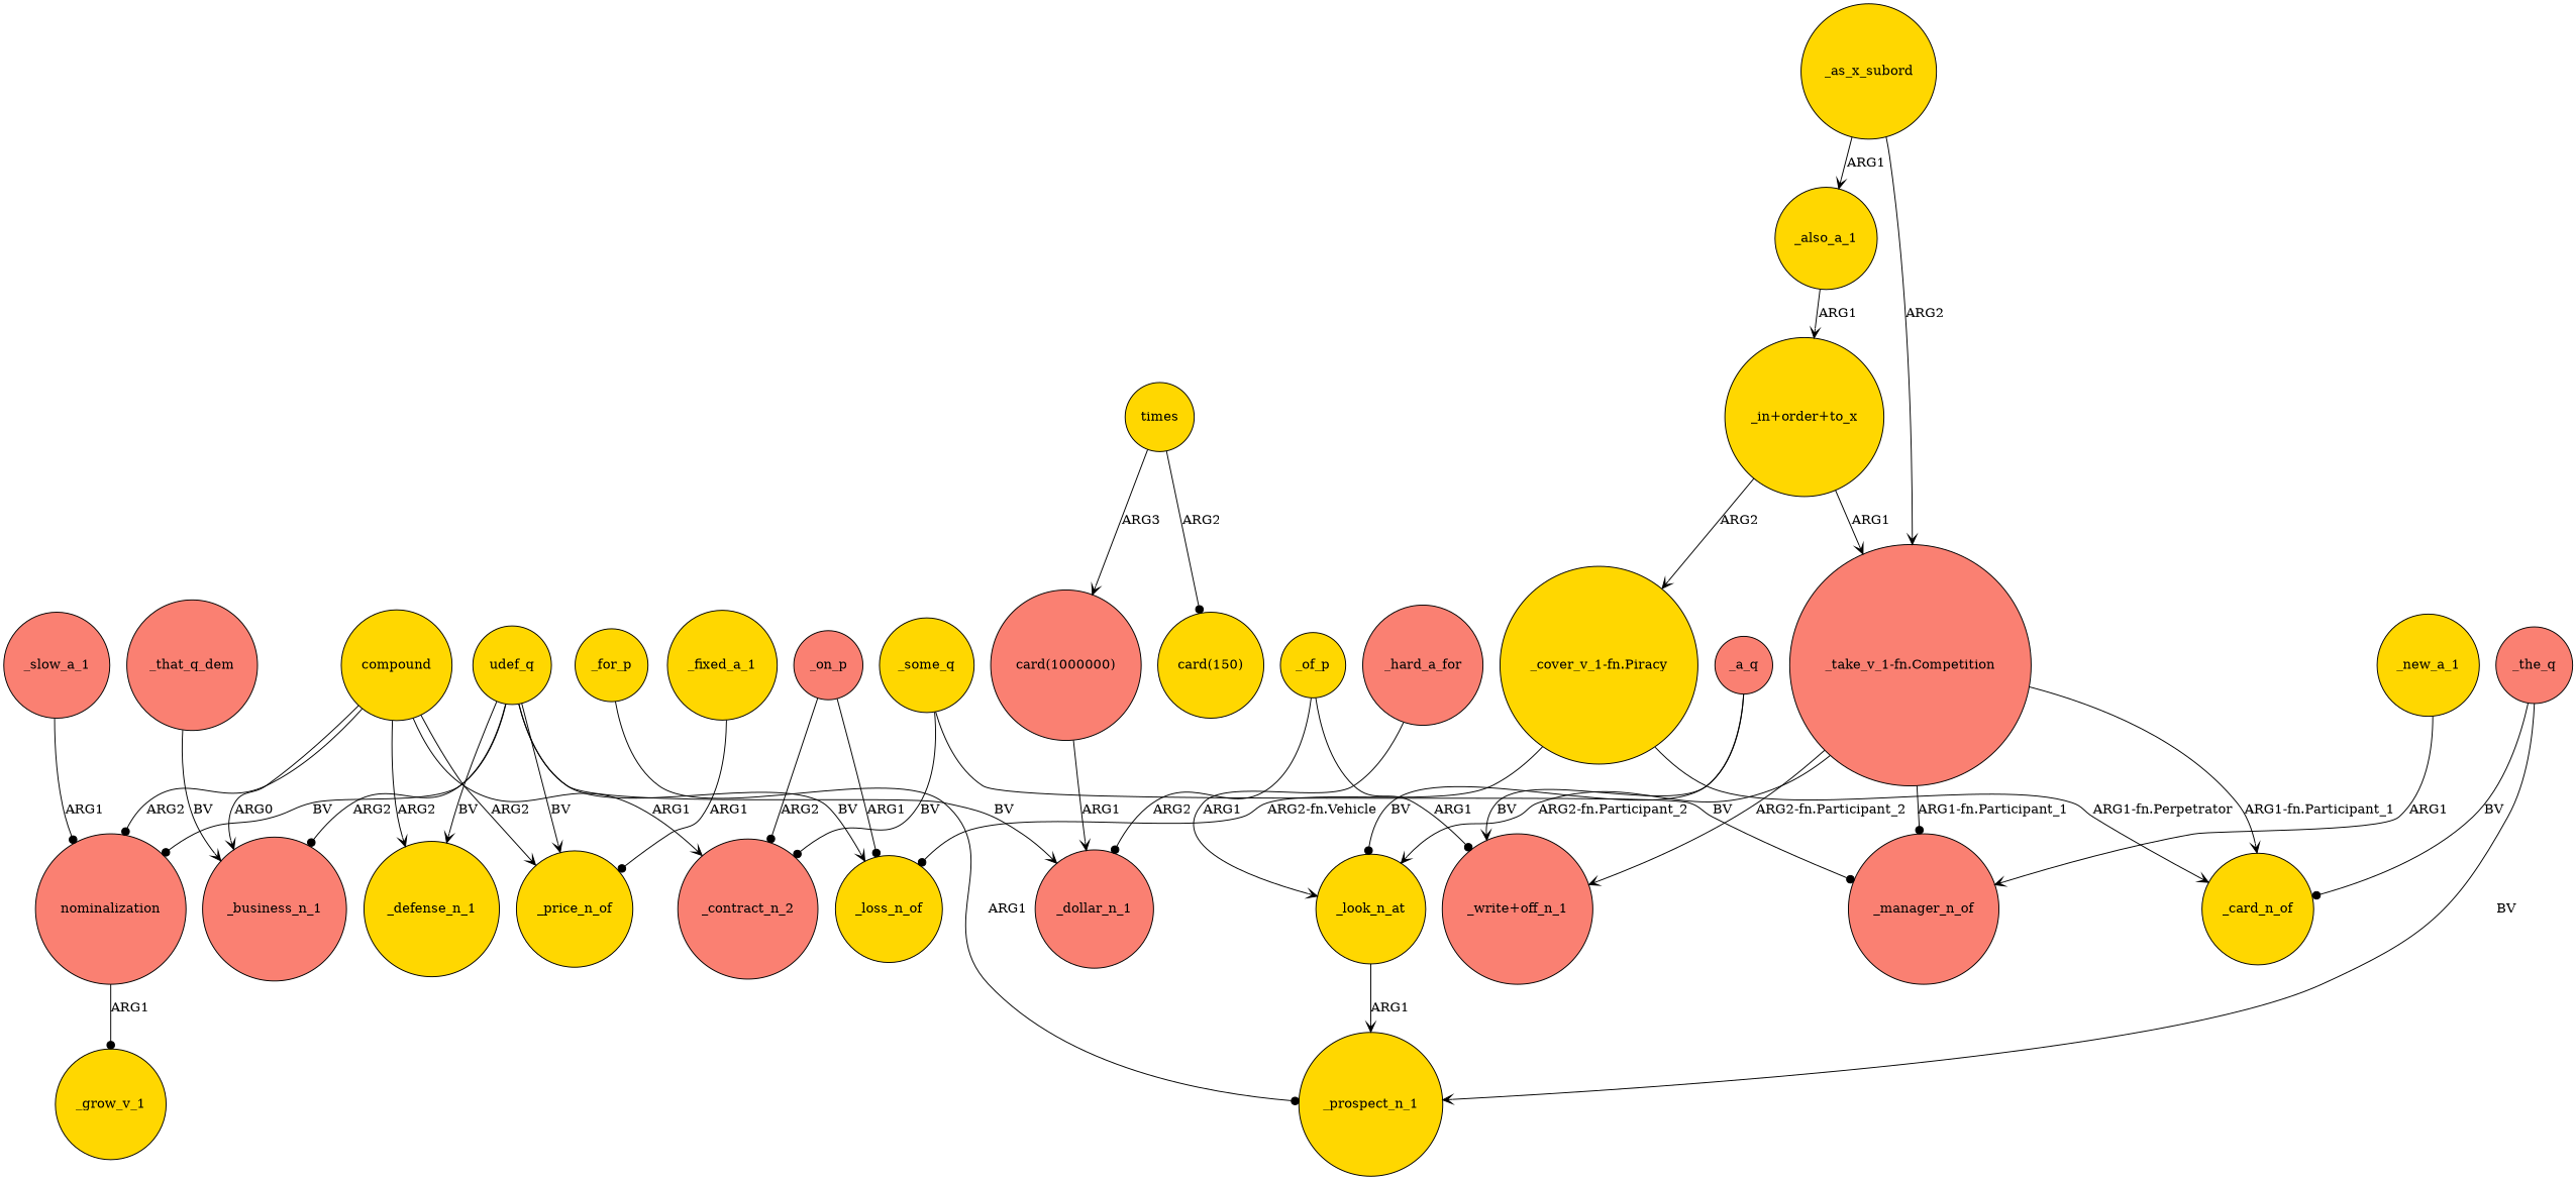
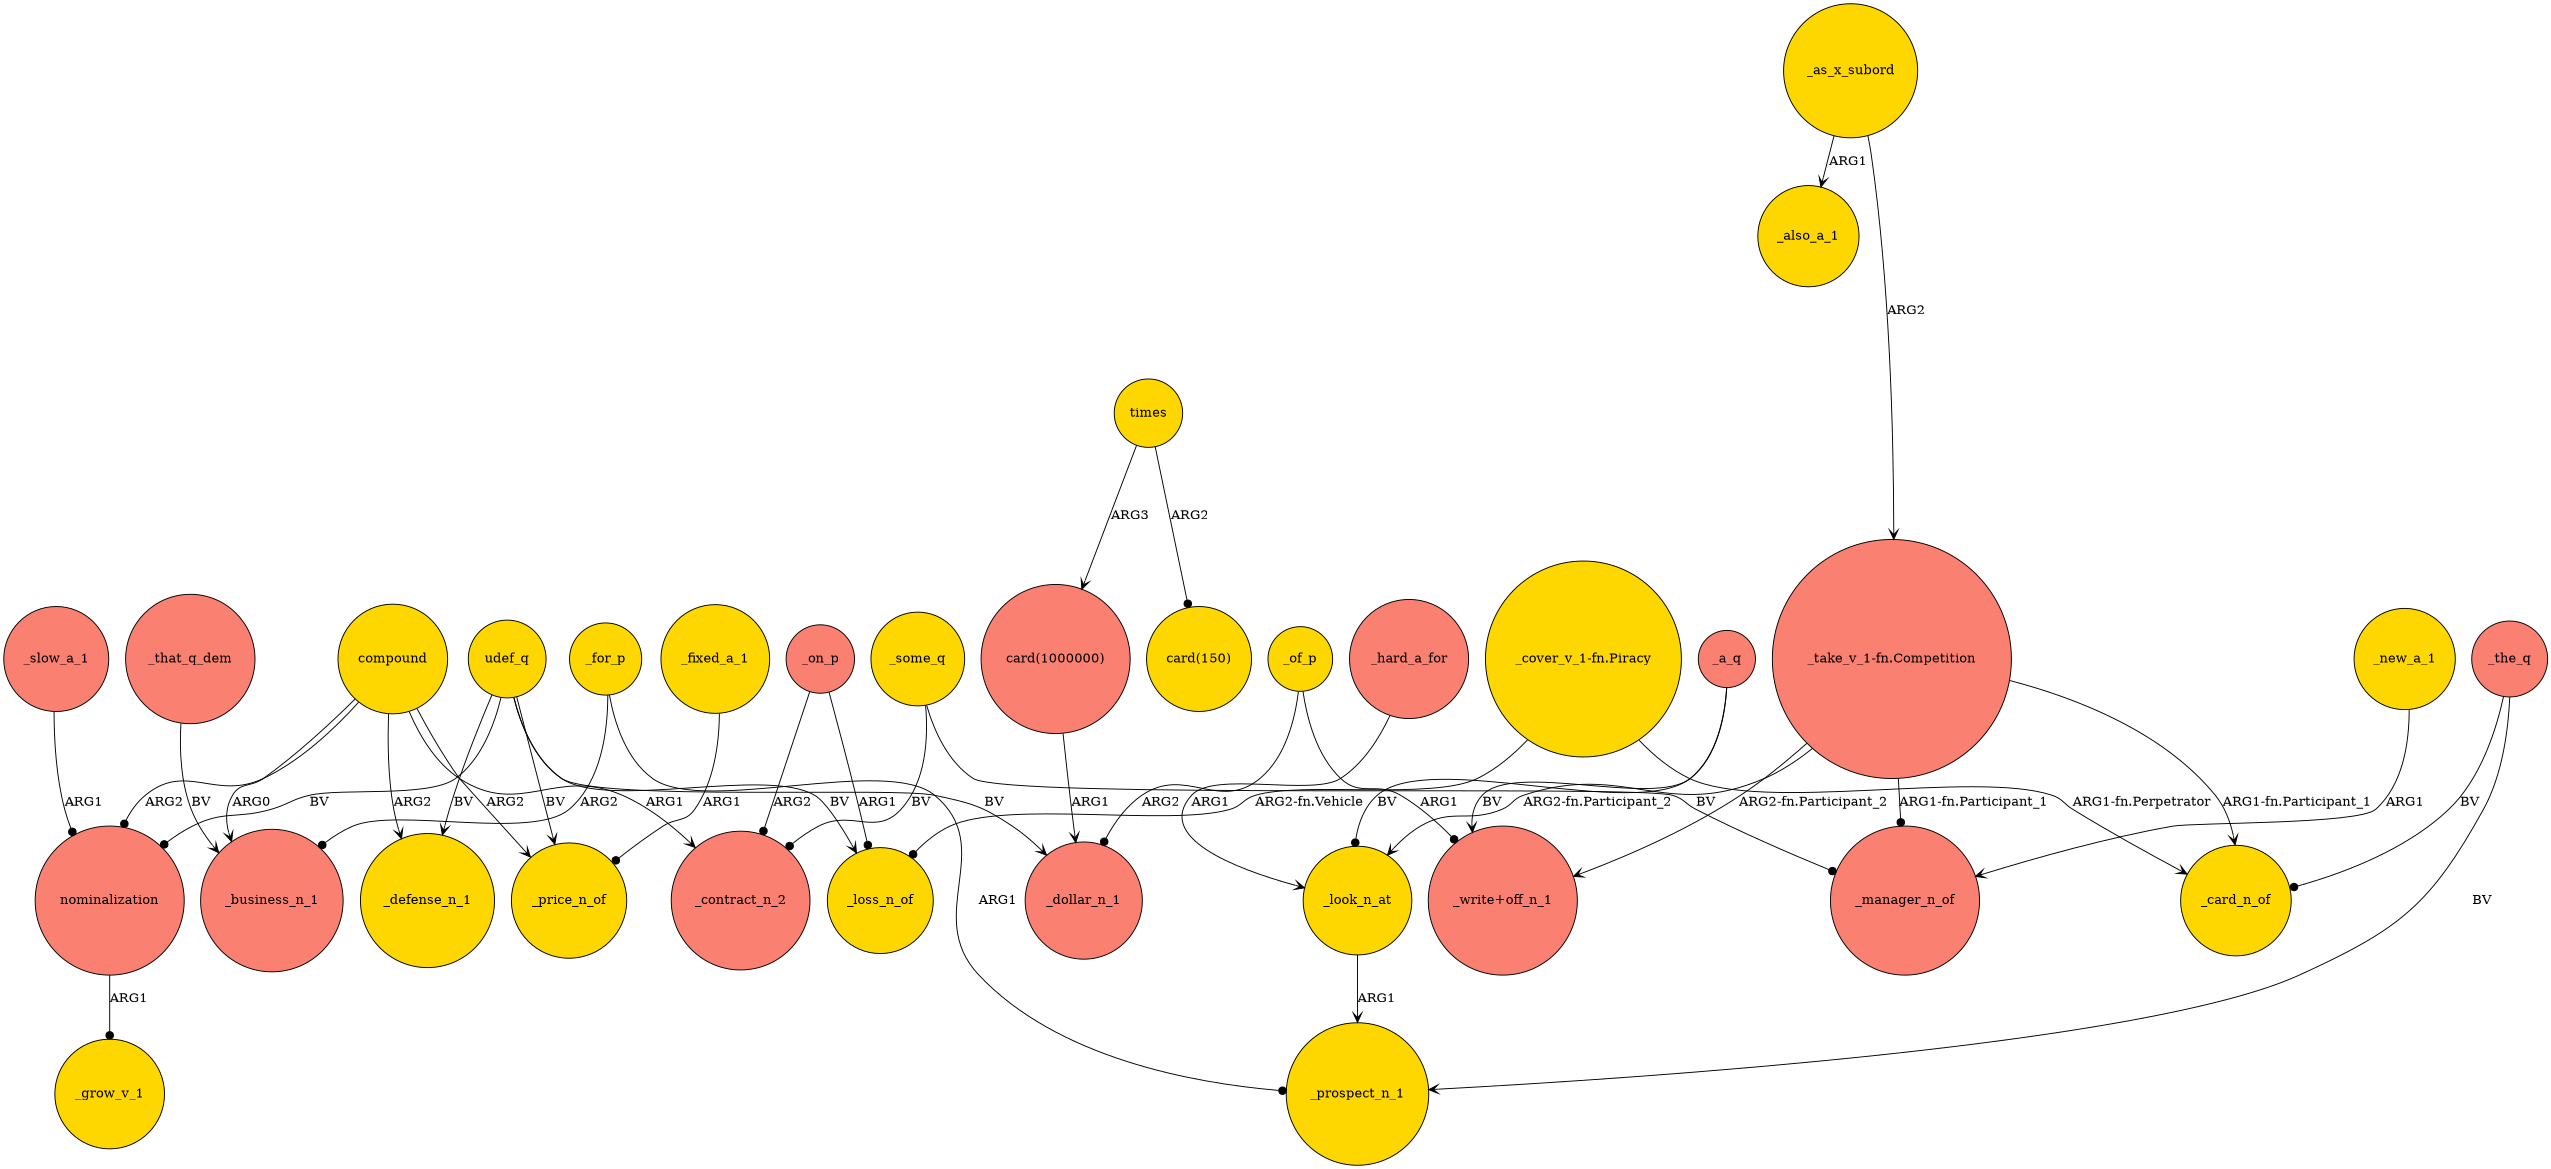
  digraph {
    node [fillcolor=gold shape=circle style=filled]
    edge [arrowhead=vee]
    _manager_n_of [fillcolor=salmon]
    _new_a_1
    n3 [fillcolor=salmon label=_contract_n_2]
    compound
    _business_n_1 [fillcolor=salmon]
    _price_n_of
    nominalization [fillcolor=salmon]
    _defense_n_1
    _grow_v_1
    _for_p
    _prospect_n_1
-   "_in+order+to_x"
    "_cover_v_1-fn.Piracy"
    "_take_v_1-fn.Competition" [fillcolor=salmon]
    _loss_n_of
    n16 [label=_card_n_of]
    "_write+off_n_1" [fillcolor=salmon]
    _look_n_at
    _on_p [fillcolor=salmon]
    udef_q
    _dollar_n_1 [fillcolor=salmon]
    _the_q [fillcolor=salmon]
    _fixed_a_1
    "card(1000000)" [fillcolor=salmon]
    times
    "card(150)"
    _some_q
    _as_x_subord
    _also_a_1
    _that_q_dem [fillcolor=salmon]
    _of_p
    _a_q [fillcolor=salmon]
    _slow_a_1 [fillcolor=salmon]
    _hard_a_for [fillcolor=salmon]
    _new_a_1 -> _manager_n_of [label=ARG1]
    compound -> n3 [label=ARG1]
    compound -> _business_n_1 [label=ARG0]
    compound -> _price_n_of [label=ARG2]
    compound -> nominalization [arrowhead=dot label=ARG2]
    compound -> _defense_n_1 [label=ARG2]
    nominalization -> _grow_v_1 [arrowhead=dot label=ARG1]
-   udef_q -> _business_n_1 [arrowhead=dot label=ARG2]
+   _for_p -> _business_n_1 [arrowhead=dot label=ARG2]
    _for_p -> _prospect_n_1 [arrowhead=dot label=ARG1]
-   "_in+order+to_x" -> "_cover_v_1-fn.Piracy" [label=ARG2]
-   "_in+order+to_x" -> "_take_v_1-fn.Competition" [label=ARG1]
    "_cover_v_1-fn.Piracy" -> _loss_n_of [arrowhead=dot label="ARG2-fn.Vehicle"]
    "_cover_v_1-fn.Piracy" -> n16 [label="ARG1-fn.Perpetrator"]
    "_take_v_1-fn.Competition" -> _manager_n_of [arrowhead=dot label="ARG1-fn.Participant_1"]
    "_take_v_1-fn.Competition" -> n16 [label="ARG1-fn.Participant_1"]
    "_take_v_1-fn.Competition" -> "_write+off_n_1" [label="ARG2-fn.Participant_2"]
    "_take_v_1-fn.Competition" -> _look_n_at [label="ARG2-fn.Participant_2"]
    _look_n_at -> _prospect_n_1 [label=ARG1]
    _on_p -> n3 [arrowhead=dot label=ARG2]
    _on_p -> _loss_n_of [arrowhead=dot label=ARG1]
    udef_q -> _price_n_of [label=BV]
    udef_q -> nominalization [arrowhead=dot label=BV]
    udef_q -> _defense_n_1 [label=BV]
    udef_q -> _loss_n_of [label=BV]
    udef_q -> _dollar_n_1 [label=BV]
    _the_q -> _prospect_n_1 [label=BV]
    _the_q -> n16 [arrowhead=dot label=BV]
    _fixed_a_1 -> _price_n_of [arrowhead=dot label=ARG1]
    "card(1000000)" -> _dollar_n_1 [label=ARG1]
    times -> "card(1000000)" [label=ARG3]
    times -> "card(150)" [arrowhead=dot label=ARG2]
    _some_q -> _manager_n_of [arrowhead=dot label=BV]
    _some_q -> n3 [arrowhead=dot label=BV]
    _as_x_subord -> "_take_v_1-fn.Competition" [label=ARG2]
    _as_x_subord -> _also_a_1 [label=ARG1]
-   _also_a_1 -> "_in+order+to_x" [label=ARG1]
    _that_q_dem -> _business_n_1 [label=BV]
    _of_p -> "_write+off_n_1" [arrowhead=dot label=ARG1]
    _of_p -> _dollar_n_1 [arrowhead=dot label=ARG2]
    _a_q -> "_write+off_n_1" [label=BV]
    _a_q -> _look_n_at [arrowhead=dot label=BV]
    _slow_a_1 -> nominalization [arrowhead=dot label=ARG1]
    _hard_a_for -> _look_n_at [label=ARG1]
  }
